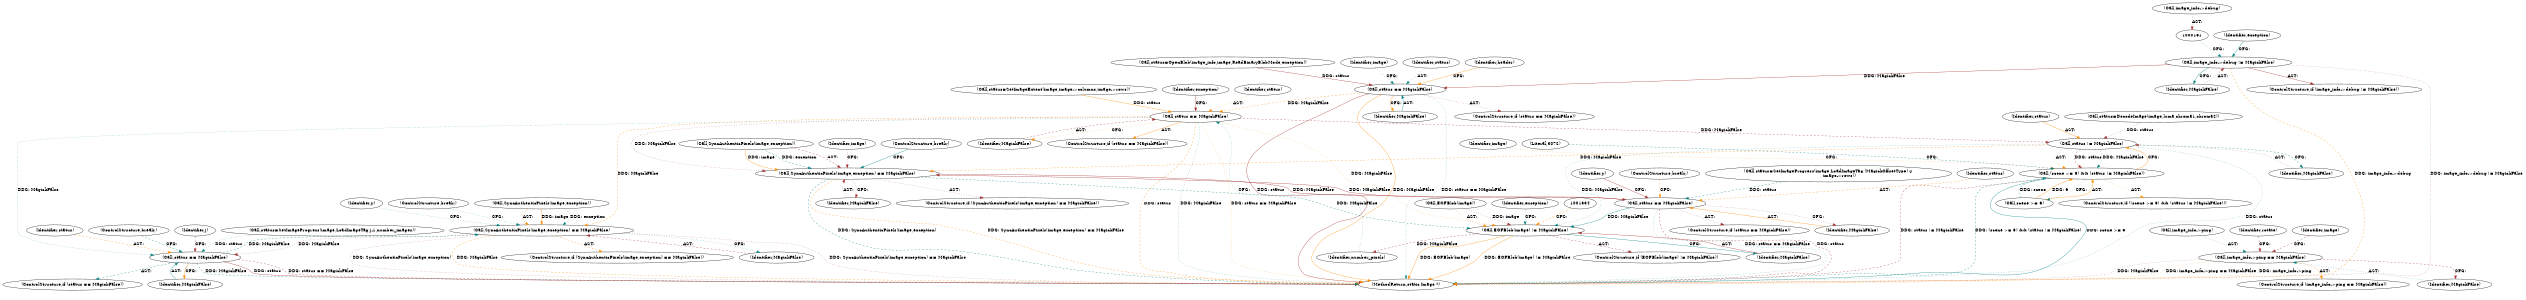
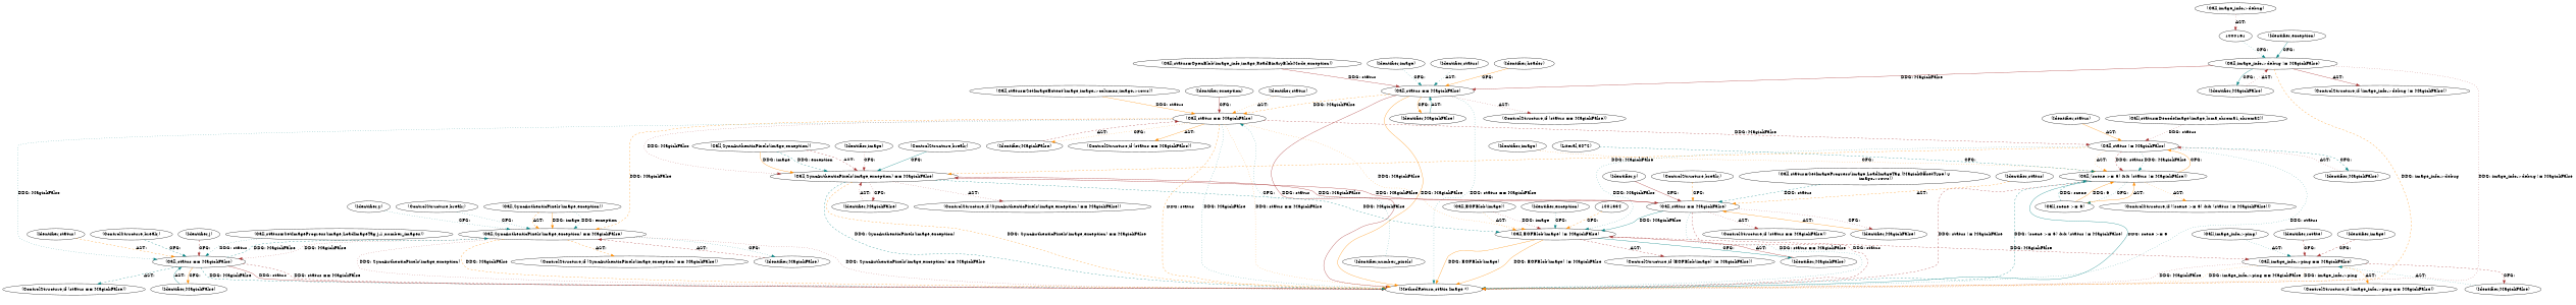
  digraph {
    edge [color=brown style=dotted]
    n1 [label="(Call,image_info->debug != MagickFalse)"]
    n2 [label="(Call,status == MagickFalse)"]
    n3 [label="(Identifier,MagickFalse)"]
    n4 [label="(ControlStructure,if (image_info->debug != MagickFalse))"]
    n5 [label="(MethodReturn,static Image *)"]
    n6 [label="(Call,status == MagickFalse)"]
    n7 [label="(ControlStructure,if (status == MagickFalse))"]
    n8 [label="(Identifier,MagickFalse)"]
    n9 [label="(Call,SyncAuthenticPixels(image,exception) == MagickFalse)"]
    n10 [label="(Call,status == MagickFalse)"]
    n11 [label="(Call,status != MagickFalse)"]
    n12 [label="(Call,SyncAuthenticPixels(image,exception) == MagickFalse)"]
    n13 [label="(Call,EOFBlob(image) != MagickFalse)"]
    n14 [label="(Identifier,MagickFalse)"]
    n15 [label="(ControlStructure,if (status == MagickFalse))"]
    n16 [label="(ControlStructure,if (SyncAuthenticPixels(image,exception) == MagickFalse))"]
    n17 [label="(Identifier,MagickFalse)"]
    n18 [label="(ControlStructure,if (status == MagickFalse))"]
    n19 [label="(Identifier,MagickFalse)"]
    n20 [label="(Call,(scene >= 6) && (status != MagickFalse))"]
    n21 [label="(Identifier,MagickFalse)"]
    n22 [label="(Call,status == MagickFalse)"]
    n23 [label="(Identifier,MagickFalse)"]
    n24 [label="(ControlStructure,if (SyncAuthenticPixels(image,exception) == MagickFalse))"]
    n25 [label="(Call,image_info->ping == MagickFalse)"]
    n26 [label="(ControlStructure,if (EOFBlob(image) != MagickFalse))"]
    n27 [label="(Identifier,MagickFalse)"]
    n28 [label="(Call,scene >= 6)"]
    n29 [label="(ControlStructure,if ((scene >= 6) && (status != MagickFalse)))"]
    n30 [label="(ControlStructure,if (status == MagickFalse))"]
    n31 [label="(Identifier,MagickFalse)"]
    n32 [label="(ControlStructure,if (image_info->ping == MagickFalse))"]
    n33 [label="(Identifier,MagickFalse)"]
    n34 [label="(Call,EOFBlob(image))"]
    n35 [label="(Call,image_info->ping)"]
    n36 [label="(Identifier,y)"]
    n37 [label="(Identifier,y)"]
    n38 [label="(Identifier,status)"]
    n39 [label="(Identifier,image)"]
    n40 [label="(Identifier,rotate)"]
    n41 [label="(Identifier,number_pixels)"]
    n42 [label="(Call,SyncAuthenticPixels(image,exception))"]
    n43 [label="(ControlStructure,break;)"]
    n44 [label="(Identifier,status)"]
    n45 [label="(Literal,3072)"]
    n46 [label="(ControlStructure,break;)"]
    n47 [label="(Identifier,image)"]
    n48 [label="(Call,image_info->debug)"]
    1000161
    n50 [label="(Call,status=SetImageProgress(image,LoadImageTag,(MagickOffsetType) y,\n                image->rows))"]
    n51 [label="(Identifier,exception)"]
    n52 [label="(Identifier,header)"]
    n53 [label="(Identifier,exception)"]
    n54 [label="(Call,status=OpenBlob(image_info,image,ReadBinaryBlobMode,exception))"]
    n55 [label="(Identifier,status)"]
    n56 [label="(Identifier,image)"]
    n57 [label="(ControlStructure,break;)"]
    n58 [label="(Identifier,j)"]
    n59 [label="(Call,status=SetImageProgress(image,LoadImageTag,j-1,number_images))"]
    n60 [label="(Call,status=SetImageExtent(image,image->columns,image->rows))"]
    n61 [label="(Call,SyncAuthenticPixels(image,exception))"]
    n62 [label="(Identifier,image)"]
    n63 [label="(Identifier,exception)"]
    n64 [label="(Call,status=DecodeImage(image,luma,chroma1,chroma2))"]
    n65 [label="(ControlStructure,break;)"]
    n66 [label="(Identifier,status)"]
    n67 [label="(Identifier,status)"]
    1001334
    n1 -> n2 [label="DDG: MagickFalse" style=solid]
    n1 -> n3 [color=teal label="CFG: " style=solid]
    n1 -> n4 [label="AST: " style=solid]
    n1 -> n5 [label="DDG: image_info->debug != MagickFalse"]
    n1 -> n5 [color=darkorange label="DDG: image_info->debug" style=dashed]
    n2 -> n5 [label="DDG: status" style=solid]
    n2 -> n5 [color=darkorange label="DDG: MagickFalse" style=solid]
    n2 -> n5 [color=teal label="DDG: status == MagickFalse"]
    n2 -> n6 [color=darkorange label="DDG: MagickFalse" style=dashed]
    n2 -> n7 [label="AST: "]
    n2 -> n8 [color=darkorange label="CFG: " style=solid]
    n3 -> n1 [label="AST: "]
    n6 -> n5 [color=darkorange label="DDG: status" style=dashed]
    n6 -> n5 [color=teal label="DDG: MagickFalse"]
    n6 -> n5 [color=darkorange label="DDG: status == MagickFalse"]
    n6 -> n9 [color=darkorange label="DDG: MagickFalse" style=dashed]
    n6 -> n10 [color=teal label="DDG: MagickFalse"]
    n6 -> n11 [label="DDG: MagickFalse" style=dashed]
    n6 -> n12 [label="DDG: MagickFalse"]
    n6 -> n13 [color=darkorange label="DDG: MagickFalse"]
    n6 -> n14 [color=darkorange label="CFG: "]
    n6 -> n15 [color=darkorange label="AST: " style=solid]
    n8 -> n2 [color=teal label="AST: " style=solid]
    n9 -> n5 [color=darkorange label="DDG: MagickFalse" style=dashed]
    n9 -> n5 [label="DDG: SyncAuthenticPixels(image,exception) == MagickFalse"]
    n9 -> n5 [label="DDG: SyncAuthenticPixels(image,exception)"]
    n9 -> n10 [label="DDG: MagickFalse"]
    n9 -> n16 [color=darkorange label="AST: " style=dashed]
    n9 -> n17 [color=teal label="CFG: "]
    n10 -> n5 [color=teal label="DDG: MagickFalse" style=dashed]
    n10 -> n5 [label="DDG: status" style=solid]
    n10 -> n5 [label="DDG: status == MagickFalse" style=dashed]
    n10 -> n9 [color=teal label="DDG: MagickFalse" style=dashed]
    n10 -> n18 [color=teal label="AST: " style=dashed]
    n10 -> n19 [color=darkorange label="CFG: " style=solid]
    n11 -> n5 [color=teal label="DDG: status"]
    n11 -> n12 [color=darkorange label="DDG: MagickFalse" style=dashed]
    n11 -> n13 [color=teal label="DDG: MagickFalse"]
    n11 -> n20 [color=darkorange label="AST: "]
    n11 -> n20 [label="DDG: status" style=dashed]
    n11 -> n20 [color=teal label="DDG: MagickFalse"]
    n11 -> n21 [color=teal label="CFG: " style=dashed]
    n12 -> n5 [color=darkorange label="DDG: SyncAuthenticPixels(image,exception) == MagickFalse" style=dashed]
    n12 -> n5 [color=teal label="DDG: SyncAuthenticPixels(image,exception)" style=dashed]
    n12 -> n13 [color=teal label="DDG: MagickFalse" style=dashed]
    n12 -> n22 [label="DDG: MagickFalse" style=solid]
    n12 -> n23 [label="CFG: "]
    n12 -> n24 [label="AST: "]
    n13 -> n5 [color=darkorange label="DDG: EOFBlob(image) != MagickFalse" style=solid]
    n13 -> n5 [color=darkorange label="DDG: EOFBlob(image)" style=solid]
-   n13 -> n41 [label="DDG: MagickFalse" style=dashed]
+   n13 -> n25 [label="DDG: MagickFalse" style=dashed]
    n13 -> n26 [label="AST: " style=dashed]
    n13 -> n27 [color=teal label="CFG: " style=solid]
    n14 -> n6 [label="AST: " style=dashed]
    n17 -> n9 [label="AST: " style=dashed]
    n19 -> n10 [color=teal label="AST: " style=solid]
    n20 -> n5 [label="DDG: status != MagickFalse" style=dashed]
    n20 -> n5 [color=teal label="DDG: (scene >= 6) && (status != MagickFalse)" style=dashed]
    n20 -> n5 [color=teal label="DDG: scene >= 6" style=solid]
    n20 -> n11 [color=darkorange label="CFG: " style=solid]
    n20 -> n28 [color=teal label="CFG: "]
    n20 -> n29 [color=darkorange label="AST: "]
    n21 -> n11 [label="AST: "]
    n22 -> n5 [color=teal label="DDG: status == MagickFalse"]
    n22 -> n5 [label="DDG: status" style=dashed]
    n22 -> n12 [label="DDG: MagickFalse" style=solid]
    n22 -> n13 [color=teal label="DDG: MagickFalse" style=solid]
    n22 -> n30 [label="AST: "]
    n22 -> n31 [label="CFG: "]
    n23 -> n12 [label="AST: "]
    n25 -> n5 [label="DDG: MagickFalse"]
    n25 -> n5 [color=darkorange label="DDG: image_info->ping == MagickFalse"]
    n25 -> n5 [color=darkorange label="DDG: image_info->ping"]
    n25 -> n32 [color=darkorange label="AST: " style=dashed]
    n25 -> n33 [label="CFG: " style=dashed]
    n27 -> n13 [label="AST: " style=solid]
    n28 -> n20 [color=darkorange label="AST: " style=solid]
    n28 -> n20 [color=teal label="DDG: scene" style=dashed]
    n28 -> n20 [color=darkorange label="DDG: 6" style=solid]
    n31 -> n22 [color=darkorange label="AST: " style=solid]
    n33 -> n25 [color=teal label="AST: "]
    n34 -> n13 [color=darkorange label="AST: "]
    n34 -> n13 [label="DDG: image"]
    n35 -> n25 [color=teal label="AST: "]
    n36 -> n22 [label="CFG: " style=solid]
    n37 -> n9 [color=teal label="CFG: "]
    n38 -> n11 [color=darkorange label="AST: " style=solid]
    n39 -> n20 [color=darkorange label="CFG: "]
    n40 -> n25 [label="CFG: " style=dashed]
    n41 -> n6 [color=teal label="CFG: "]
    n42 -> n12 [label="AST: " style=dashed]
    n42 -> n12 [color=darkorange label="DDG: image" style=solid]
    n42 -> n12 [color=teal label="DDG: exception" style=dashed]
    n43 -> n22 [color=darkorange label="CFG: " style=dashed]
    n44 -> n10 [color=darkorange label="AST: " style=dashed]
    n45 -> n20 [color=teal label="CFG: " style=dashed]
    n46 -> n10 [color=teal label="CFG: " style=dashed]
    n47 -> n25 [label="CFG: " style=dashed]
    n48 -> 1000161 [label="AST: "]
    1000161 -> n1 [color=teal label="CFG: "]
    n50 -> n22 [color=teal label="DDG: status" style=dashed]
    n51 -> n1 [color=teal label="CFG: " style=solid]
    n52 -> n2 [color=darkorange label="CFG: " style=solid]
    n53 -> n6 [label="CFG: " style=solid]
    n54 -> n2 [label="DDG: status" style=solid]
    n55 -> n6 [color=darkorange label="AST: "]
    n56 -> n2 [color=teal label="CFG: "]
    n57 -> n9 [color=teal label="CFG: "]
    n58 -> n10 [label="CFG: " style=dashed]
    n59 -> n10 [color=teal label="DDG: status"]
    n60 -> n6 [color=darkorange label="DDG: status" style=solid]
    n61 -> n9 [color=darkorange label="AST: " style=dashed]
    n61 -> n9 [color=darkorange label="DDG: image" style=solid]
    n61 -> n9 [color=teal label="DDG: exception"]
    n62 -> n12 [label="CFG: "]
    n63 -> n13 [color=teal label="CFG: "]
    n64 -> n11 [label="DDG: status"]
    n65 -> n12 [color=teal label="CFG: " style=solid]
    n66 -> n2 [color=teal label="AST: "]
    n67 -> n22 [color=darkorange label="AST: " style=dashed]
    1001334 -> n13 [color=darkorange label="CFG: " style=dashed]
  }
